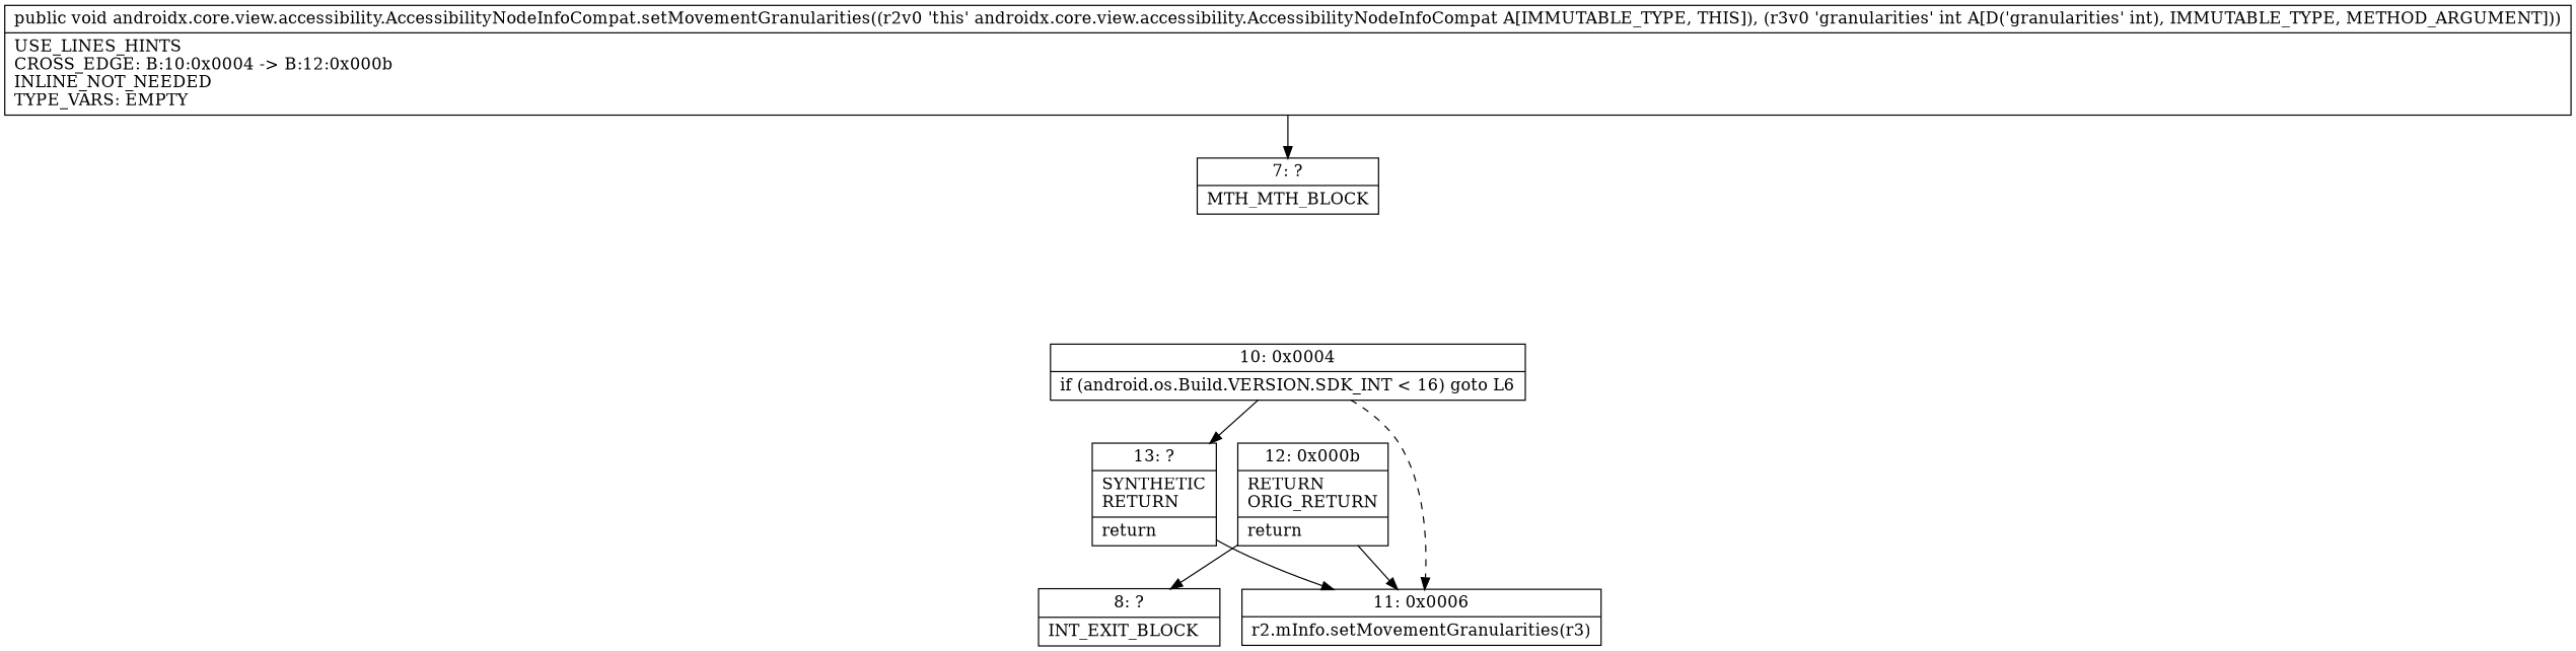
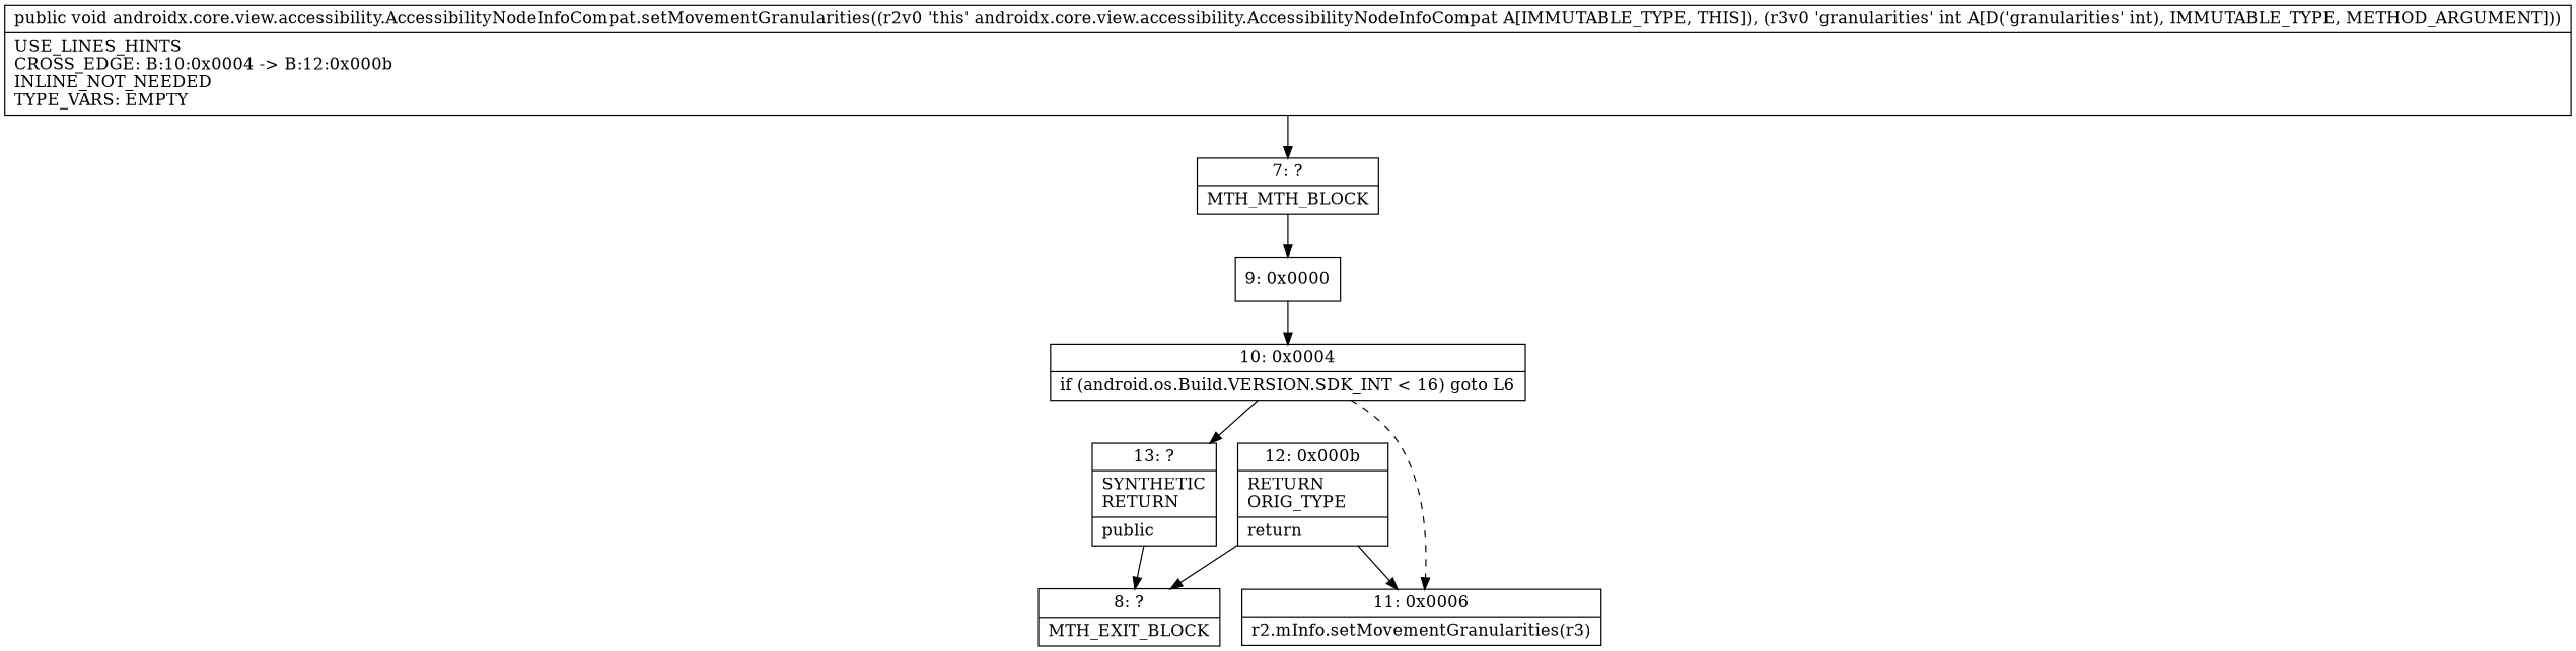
  digraph {
    node [shape=record]
    n1 [label="{7\:\ ?|MTH_MTH_BLOCK\l}"]
+   n2 [label="{9\:\ 0x0000}"]
    n3 [label="{10\:\ 0x0004|if (android.os.Build.VERSION.SDK_INT \< 16) goto L6\l}"]
    n4 [label="{11\:\ 0x0006|r2.mInfo.setMovementGranularities(r3)\l}"]
-   n5 [label="{13\:\ ?|SYNTHETIC\lRETURN\l|return\l}"]
-   n6 [label="{8\:\ ?|INT_EXIT_BLOCK\l}"]
-   n7 [label="{12\:\ 0x000b|RETURN\lORIG_RETURN\l|return\l}"]
+   n5 [label="{13\:\ ?|SYNTHETIC\lRETURN\l|public\l}"]
+   n6 [label="{8\:\ ?|MTH_EXIT_BLOCK\l}"]
+   n7 [label="{12\:\ 0x000b|RETURN\lORIG_TYPE\l|return\l}"]
    n8 [label="{public void androidx.core.view.accessibility.AccessibilityNodeInfoCompat.setMovementGranularities((r2v0 'this' androidx.core.view.accessibility.AccessibilityNodeInfoCompat A[IMMUTABLE_TYPE, THIS]), (r3v0 'granularities' int A[D('granularities' int), IMMUTABLE_TYPE, METHOD_ARGUMENT]))  | USE_LINES_HINTS\lCROSS_EDGE: B:10:0x0004 \-\> B:12:0x000b\lINLINE_NOT_NEEDED\lTYPE_VARS: EMPTY\l}"]
+   n1 -> n2
+   n2 -> n3
    n3 -> n4 [style=dashed]
    n3 -> n5
-   n5 -> n4
+   n5 -> n6
    n7 -> n4
    n7 -> n6
    n8 -> n1
  }
